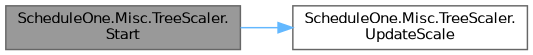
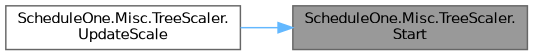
  digraph {
    rankdir=LR
    node [fontname=Helvetica fontsize=10 shape=box style=filled]
    n1 [color=gray40 fillcolor=grey60 fontcolor=black height=0.2 label="ScheduleOne.Misc.TreeScaler.\lStart" width=0.4]
    n2 [color=grey40 fillcolor=white height=0.2 label="ScheduleOne.Misc.TreeScaler.\lUpdateScale" width=0.4]
-   n1 -> n2 [color=steelblue1 fontname=Helvetica fontsize=10 labelfontname=Helvetica labelfontsize=10 style=solid]
+   n2 -> n1 [color=steelblue1 fontname=Helvetica fontsize=10 labelfontname=Helvetica labelfontsize=10 style=solid]
  }
